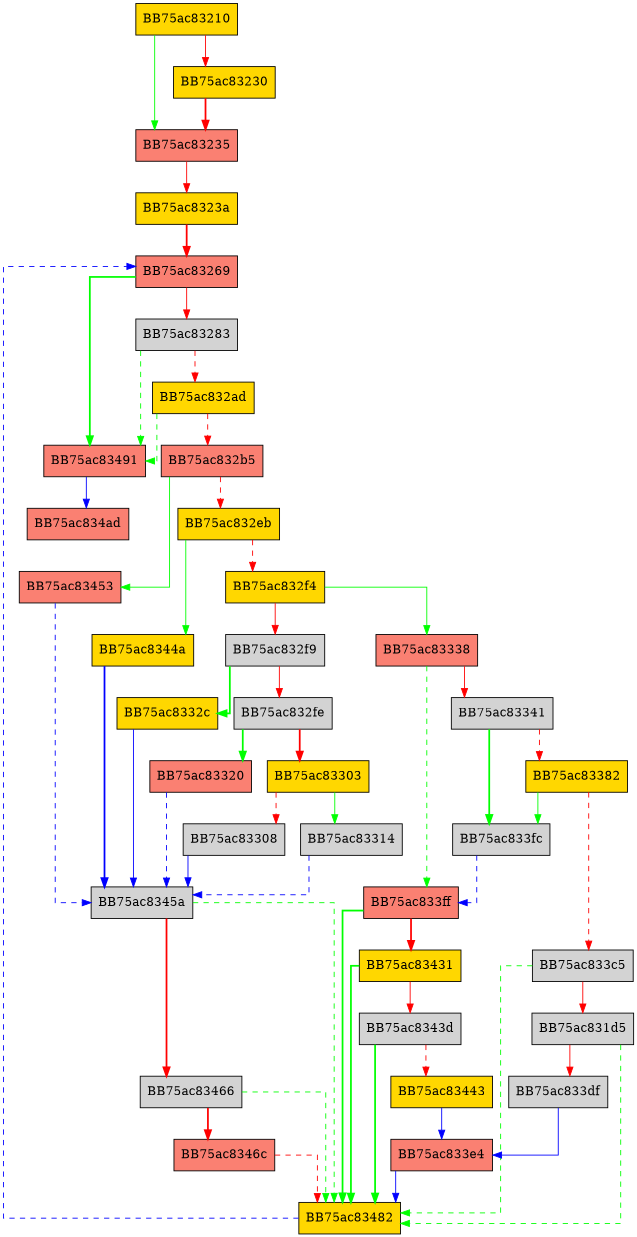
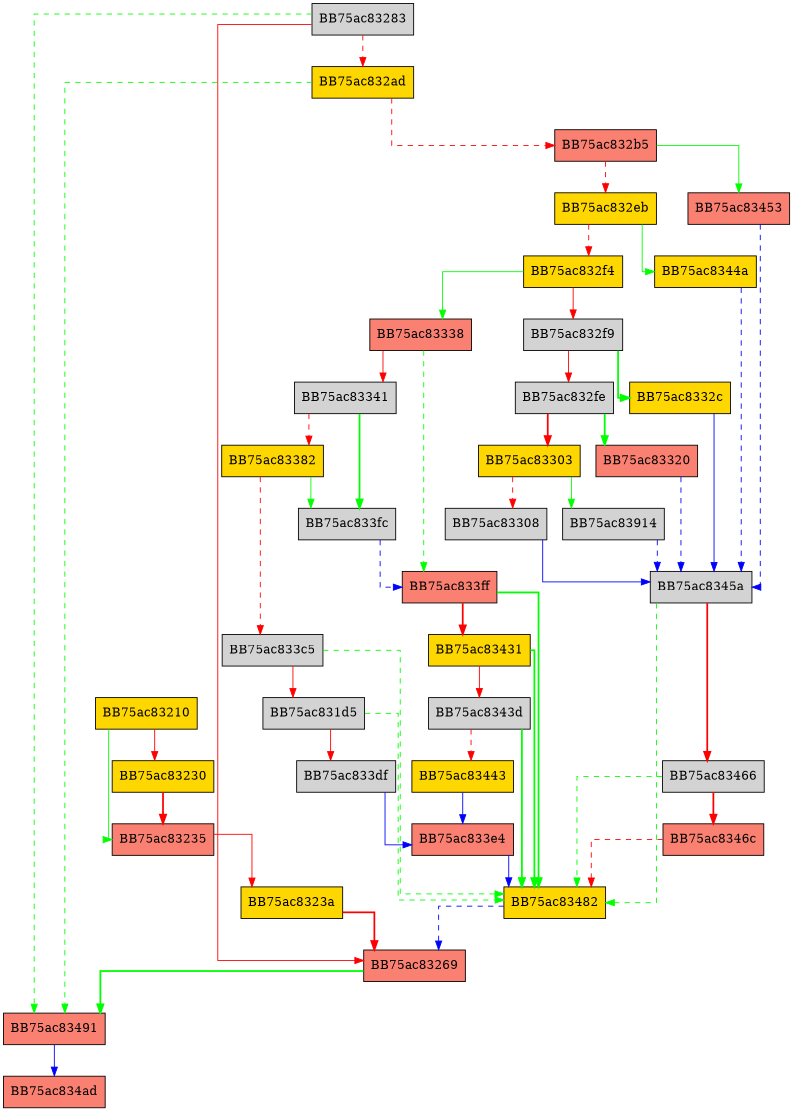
  digraph {
    splines=ortho
    node [fillcolor=gold shape=box style=filled]
    edge [color=red style=solid]
    BB75ac83235 [fillcolor=salmon]
    BB75ac83210
    BB75ac83230
    BB75ac8323a
    BB75ac83269 [fillcolor=salmon]
    BB75ac83491 [fillcolor=salmon]
    BB75ac83283 [fillcolor=lightgrey]
    BB75ac834ad [fillcolor=salmon]
    BB75ac832ad
    BB75ac832b5 [fillcolor=salmon]
    BB75ac83453 [fillcolor=salmon]
    BB75ac832eb
    BB75ac8345a [fillcolor=lightgrey]
    BB75ac8344a
    BB75ac832f4
    BB75ac83482
    BB75ac83466 [fillcolor=lightgrey]
    BB75ac83338 [fillcolor=salmon]
    BB75ac832f9 [fillcolor=lightgrey]
    BB75ac833ff [fillcolor=salmon]
    BB75ac83341 [fillcolor=lightgrey]
    BB75ac8332c
    BB75ac832fe [fillcolor=lightgrey]
    BB75ac83431
    BB75ac833fc [fillcolor=lightgrey]
    BB75ac83382
    BB75ac83320 [fillcolor=salmon]
    BB75ac83303
-   BB75ac83314 [fillcolor=lightgrey]
+   BB75ac83314 [fillcolor=lightgrey label=BB75ac83914]
    BB75ac83308 [fillcolor=lightgrey]
    BB75ac8346c [fillcolor=salmon]
    BB75ac8343d [fillcolor=lightgrey]
    BB75ac833c5 [fillcolor=lightgrey]
    n34 [fillcolor=lightgrey label=BB75ac831d5]
    BB75ac833df [fillcolor=lightgrey]
    BB75ac833e4 [fillcolor=salmon]
    BB75ac83443
    BB75ac83235 -> BB75ac8323a
    BB75ac83210 -> BB75ac83235 [color=green]
    BB75ac83210 -> BB75ac83230
    BB75ac83230 -> BB75ac83235 [style=bold]
    BB75ac8323a -> BB75ac83269 [style=bold]
    BB75ac83269 -> BB75ac83491 [color=green style=bold]
-   BB75ac83269 -> BB75ac83283
+   BB75ac83283 -> BB75ac83269
    BB75ac83491 -> BB75ac834ad [color=blue]
    BB75ac83283 -> BB75ac83491 [color=green style=dashed]
    BB75ac83283 -> BB75ac832ad [style=dashed]
    BB75ac832ad -> BB75ac83491 [color=green style=dashed]
    BB75ac832ad -> BB75ac832b5 [style=dashed]
    BB75ac832b5 -> BB75ac83453 [color=green]
    BB75ac832b5 -> BB75ac832eb [style=dashed]
    BB75ac83453 -> BB75ac8345a [color=blue style=dashed]
    BB75ac832eb -> BB75ac8344a [color=green]
    BB75ac832eb -> BB75ac832f4 [style=dashed]
    BB75ac8345a -> BB75ac83482 [color=green style=dashed]
    BB75ac8345a -> BB75ac83466 [style=bold]
-   BB75ac8344a -> BB75ac8345a [color=blue style=bold]
+   BB75ac8344a -> BB75ac8345a [color=blue style=dashed]
    BB75ac832f4 -> BB75ac83338 [color=green]
    BB75ac832f4 -> BB75ac832f9
    BB75ac83482 -> BB75ac83269 [color=blue style=dashed]
    BB75ac83466 -> BB75ac83482 [color=green style=dashed]
    BB75ac83466 -> BB75ac8346c [style=bold]
    BB75ac83338 -> BB75ac833ff [color=green style=dashed]
    BB75ac83338 -> BB75ac83341
    BB75ac832f9 -> BB75ac8332c [color=green style=bold]
    BB75ac832f9 -> BB75ac832fe
    BB75ac833ff -> BB75ac83482 [color=green style=bold]
    BB75ac833ff -> BB75ac83431 [style=bold]
    BB75ac83341 -> BB75ac833fc [color=green style=bold]
    BB75ac83341 -> BB75ac83382 [style=dashed]
    BB75ac8332c -> BB75ac8345a [color=blue]
    BB75ac832fe -> BB75ac83320 [color=green style=bold]
    BB75ac832fe -> BB75ac83303 [style=bold]
    BB75ac83431 -> BB75ac83482 [color=green style=bold]
    BB75ac83431 -> BB75ac8343d
    BB75ac833fc -> BB75ac833ff [color=blue style=dashed]
    BB75ac83382 -> BB75ac833fc [color=green]
    BB75ac83382 -> BB75ac833c5 [style=dashed]
    BB75ac83320 -> BB75ac8345a [color=blue style=dashed]
    BB75ac83303 -> BB75ac83314 [color=green]
    BB75ac83303 -> BB75ac83308 [style=dashed]
    BB75ac83314 -> BB75ac8345a [color=blue style=dashed]
    BB75ac83308 -> BB75ac8345a [color=blue]
    BB75ac8346c -> BB75ac83482 [style=dashed]
    BB75ac8343d -> BB75ac83482 [color=green style=bold]
    BB75ac8343d -> BB75ac83443 [style=dashed]
    BB75ac833c5 -> BB75ac83482 [color=green style=dashed]
    BB75ac833c5 -> n34
    n34 -> BB75ac83482 [color=green style=dashed]
    n34 -> BB75ac833df
    BB75ac833df -> BB75ac833e4 [color=blue]
    BB75ac833e4 -> BB75ac83482 [color=blue]
    BB75ac83443 -> BB75ac833e4 [color=blue]
  }
